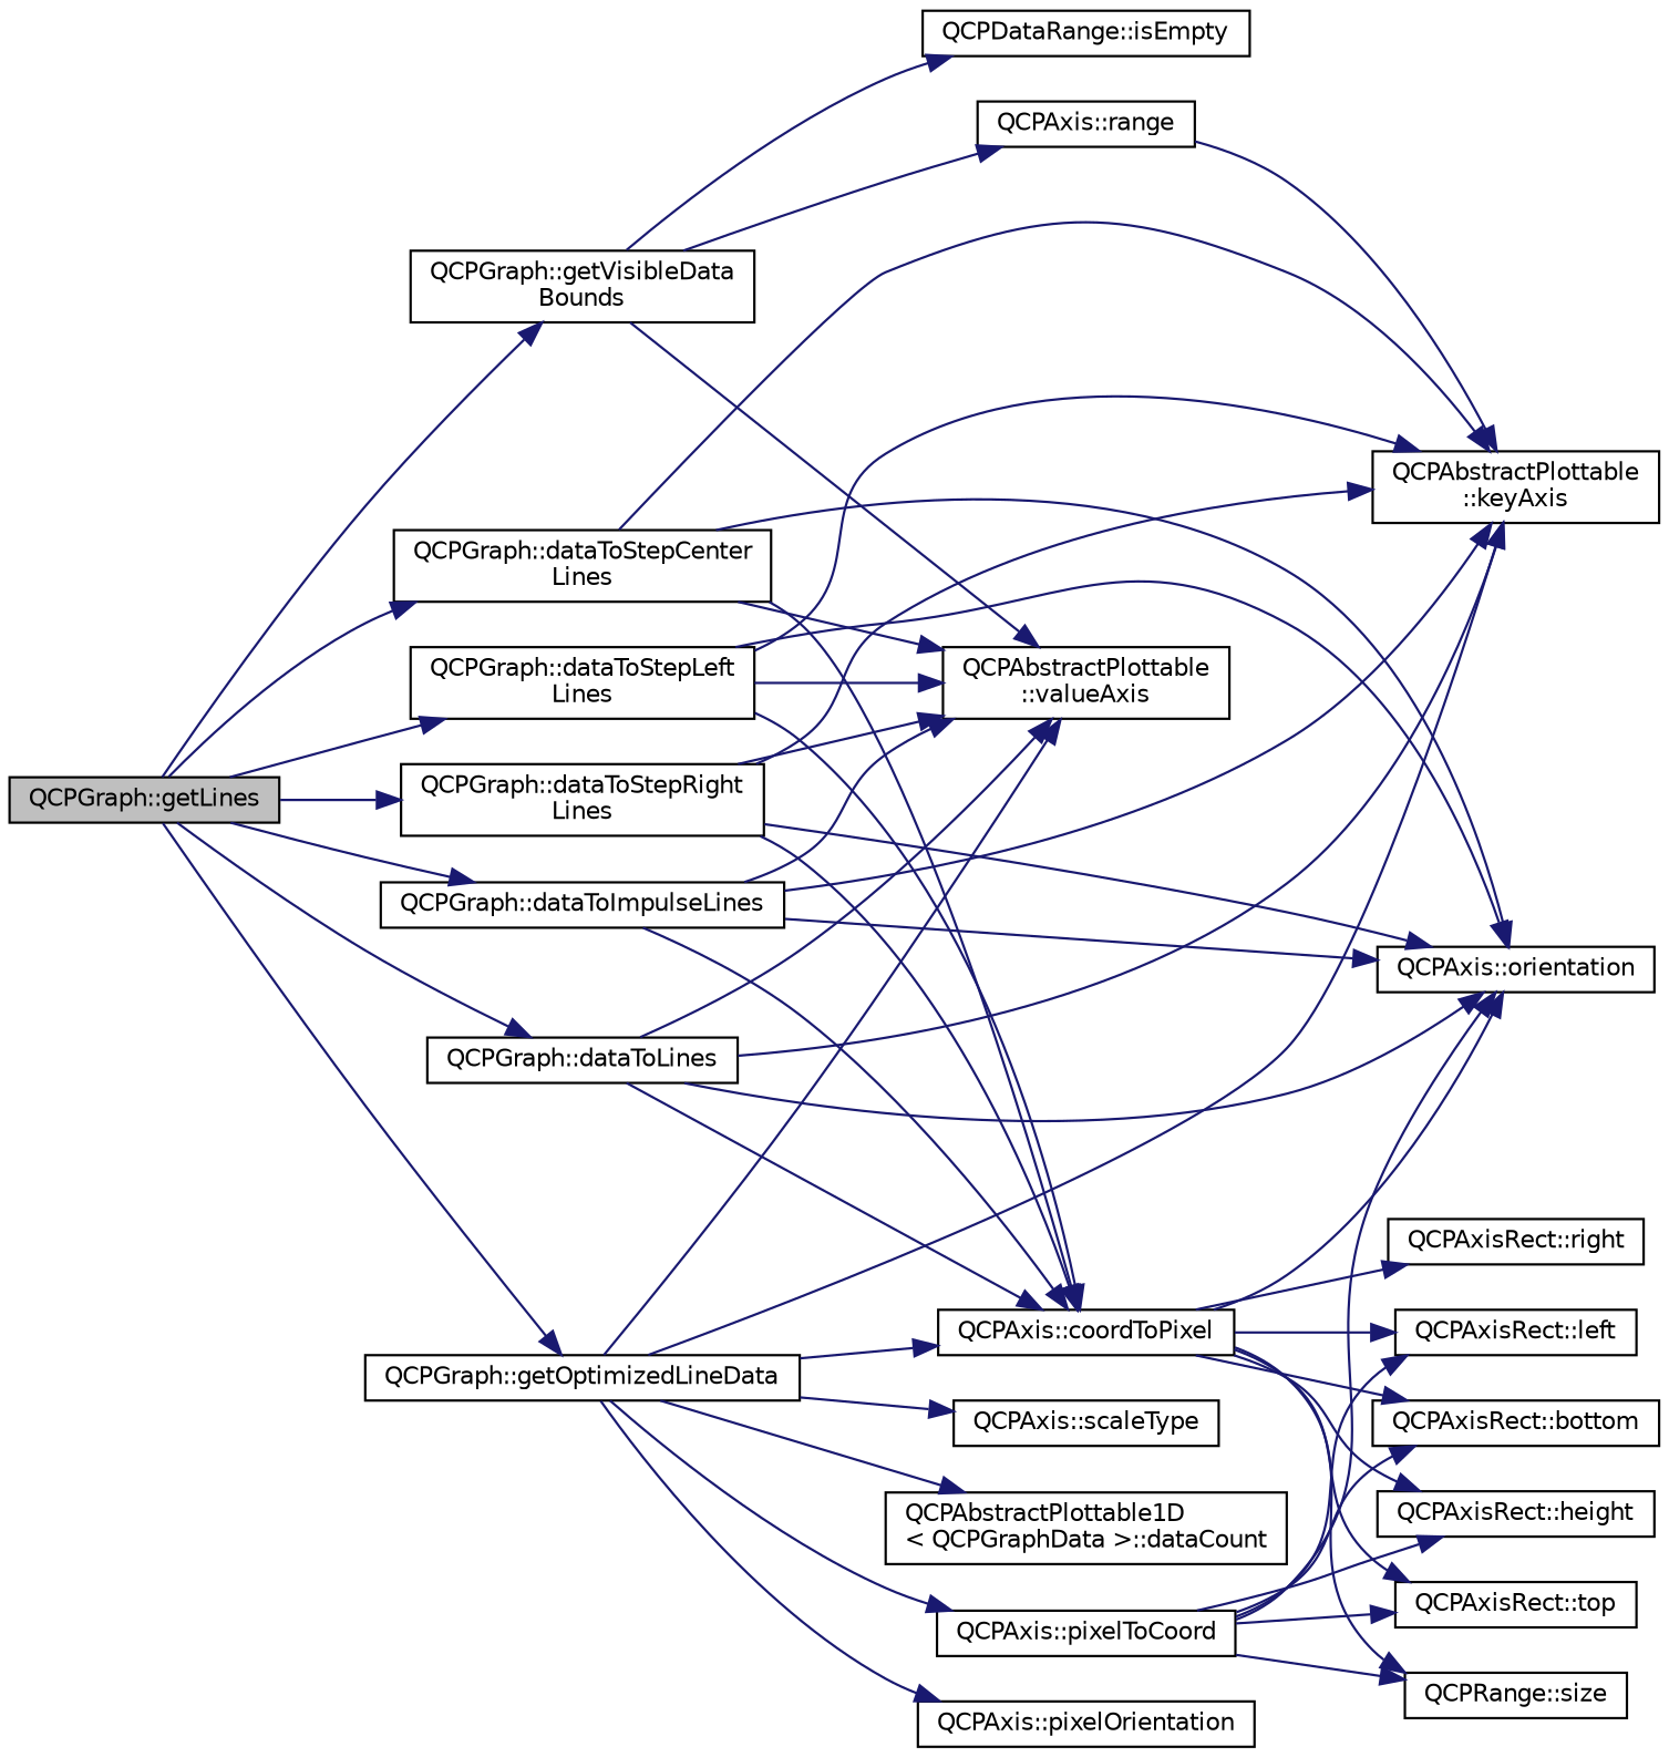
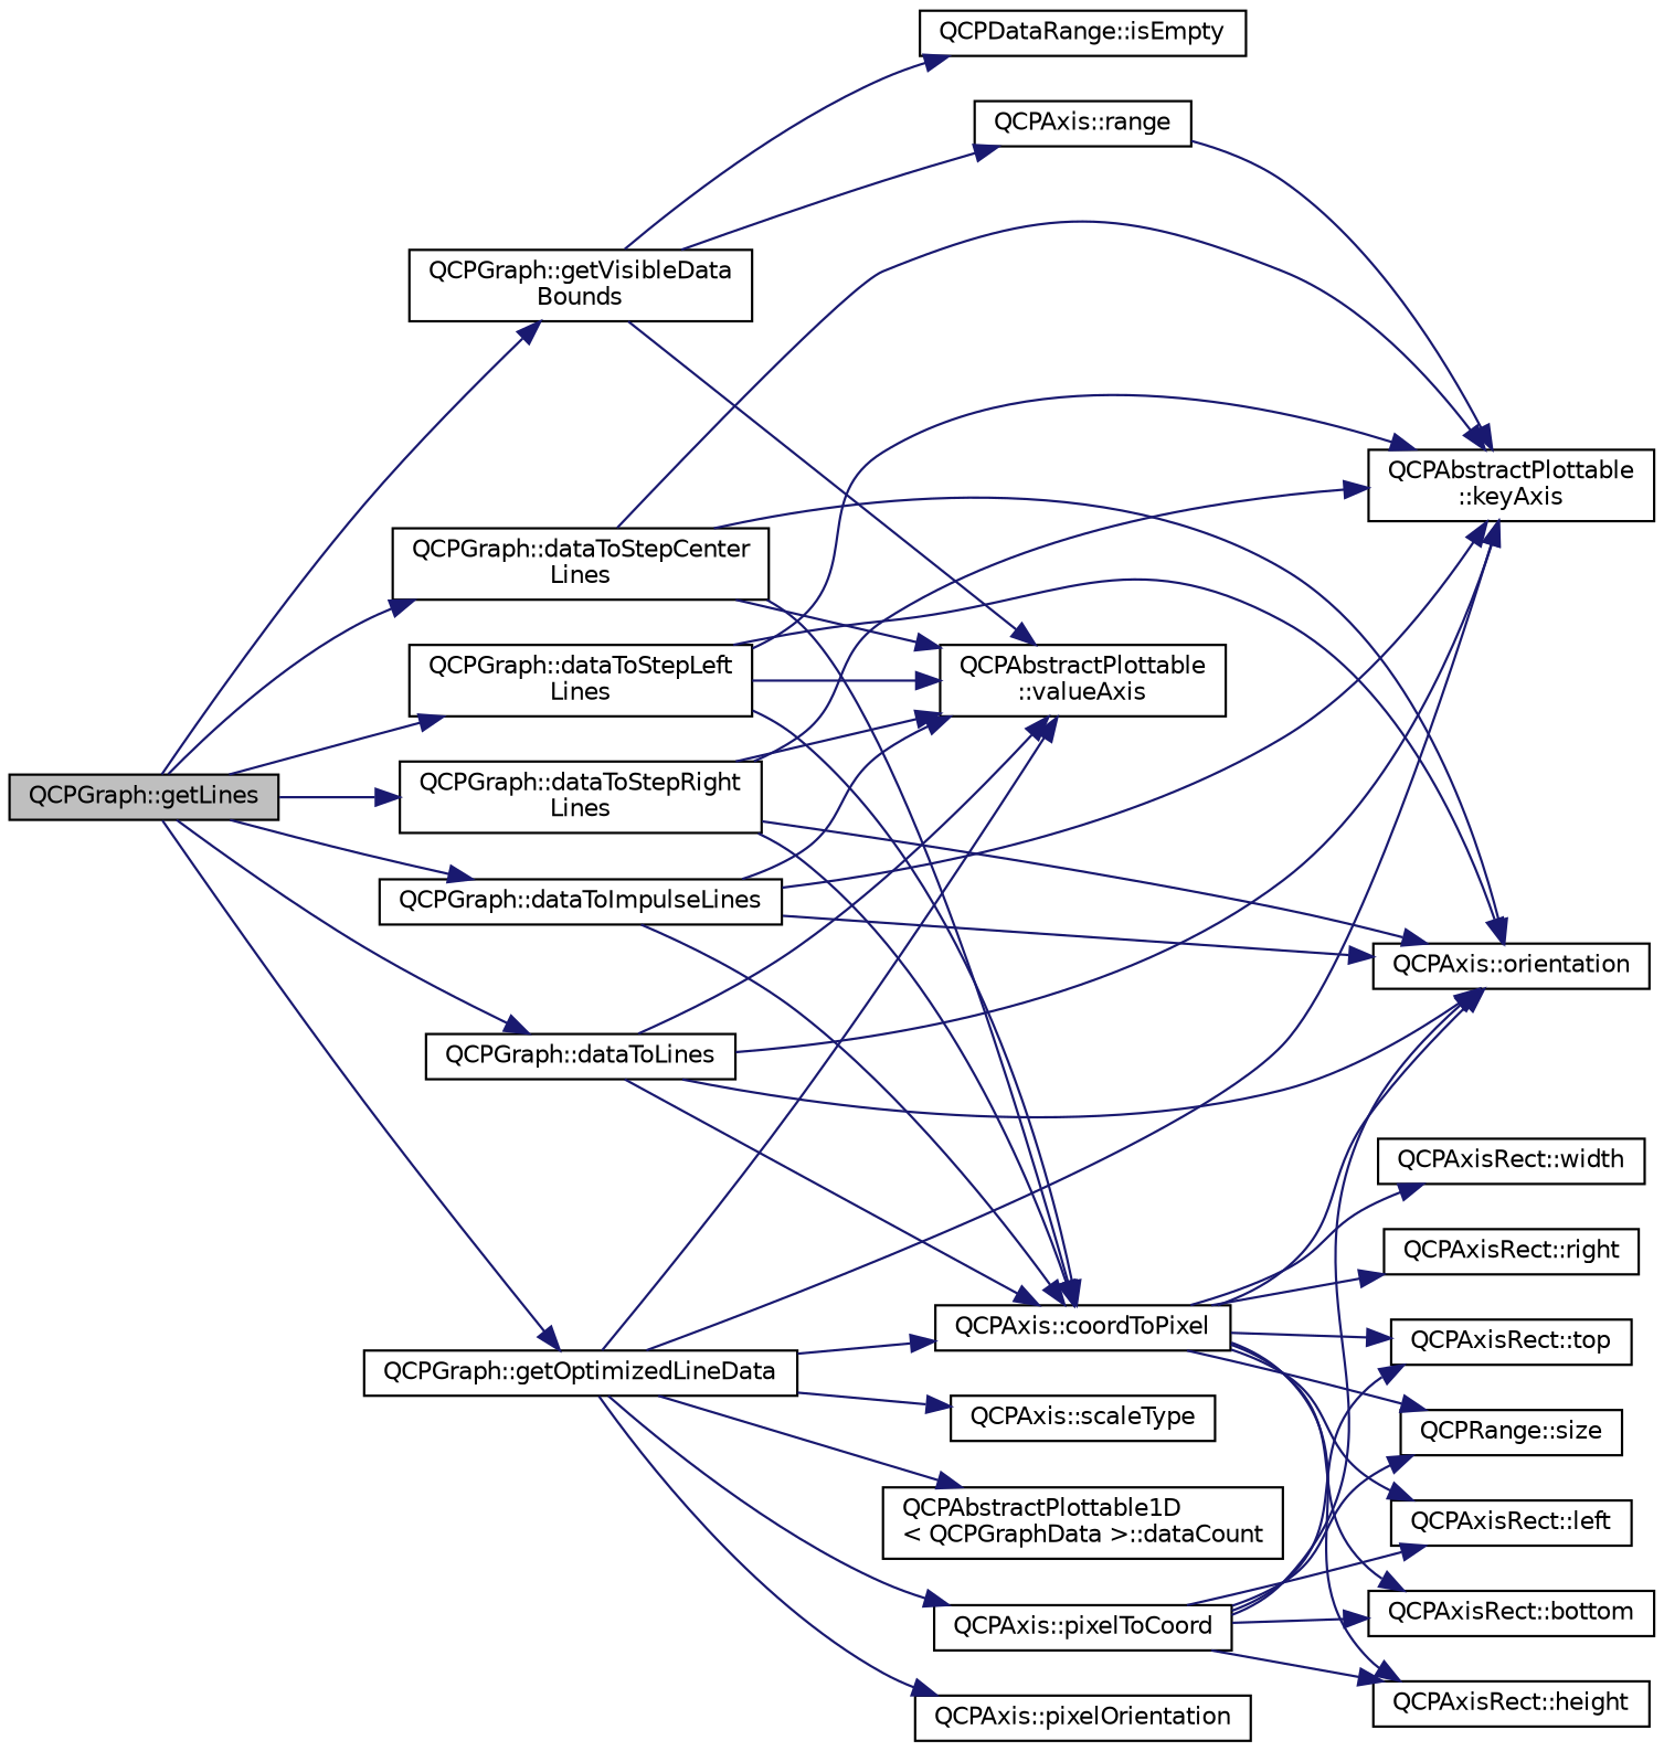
  digraph {
    rankdir=LR
    node [color=black fillcolor=white fontname=Helvetica fontsize=10 shape=record style=filled]
    edge [color=midnightblue fontname=Helvetica fontsize=10 labelfontname=Helvetica labelfontsize=10 style=solid]
    n1 [fillcolor=grey75 fontcolor=black height=0.2 label="QCPGraph::getLines" width=0.4]
    n2 [height=0.2 label="QCPGraph::getVisibleData\lBounds" width=0.4]
    n3 [height=0.2 label="QCPGraph::getOptimizedLineData" width=0.4]
    n4 [height=0.2 label="QCPGraph::dataToLines" width=0.4]
    n5 [height=0.2 label="QCPGraph::dataToStepLeft\lLines" width=0.4]
    n6 [height=0.2 label="QCPGraph::dataToStepRight\lLines" width=0.4]
    n7 [height=0.2 label="QCPGraph::dataToStepCenter\lLines" width=0.4]
    n8 [height=0.2 label="QCPGraph::dataToImpulseLines" width=0.4]
    n9 [height=0.2 label="QCPDataRange::isEmpty" width=0.4]
    n10 [height=0.2 label="QCPAbstractPlottable\l::valueAxis" width=0.4]
    n11 [height=0.2 label="QCPAxis::range" width=0.4]
    n12 [height=0.2 label="QCPAbstractPlottable\l::keyAxis" width=0.4]
    n13 [height=0.2 label="QCPAbstractPlottable1D\l\< QCPGraphData \>::dataCount" width=0.4]
    n14 [height=0.2 label="QCPAxis::coordToPixel" width=0.4]
    n15 [height=0.2 label="QCPAxis::pixelOrientation" width=0.4]
    n16 [height=0.2 label="QCPAxis::pixelToCoord" width=0.4]
    n17 [height=0.2 label="QCPAxis::scaleType" width=0.4]
    n18 [height=0.2 label="QCPAxis::orientation" width=0.4]
    n19 [height=0.2 label="QCPRange::size" width=0.4]
+   n20 [height=0.2 label="QCPAxisRect::width" width=0.4]
    n21 [height=0.2 label="QCPAxisRect::left" width=0.4]
    n22 [height=0.2 label="QCPAxisRect::right" width=0.4]
    n23 [height=0.2 label="QCPAxisRect::bottom" width=0.4]
    n24 [height=0.2 label="QCPAxisRect::height" width=0.4]
    n25 [height=0.2 label="QCPAxisRect::top" width=0.4]
    n1 -> n2
    n1 -> n3
    n1 -> n4
    n1 -> n5
    n1 -> n6
    n1 -> n7
    n1 -> n8
    n2 -> n9
    n2 -> n10
    n2 -> n11
    n3 -> n10
    n3 -> n12
    n3 -> n13
    n3 -> n14
    n3 -> n15
    n3 -> n16
    n3 -> n17
    n4 -> n10
    n4 -> n12
    n4 -> n14
    n4 -> n18
    n5 -> n10
    n5 -> n12
    n5 -> n14
    n5 -> n18
    n6 -> n10
    n6 -> n12
    n6 -> n14
    n6 -> n18
    n7 -> n10
    n7 -> n12
    n7 -> n14
    n7 -> n18
    n8 -> n10
    n8 -> n12
    n8 -> n14
    n8 -> n18
    n11 -> n12
    n14 -> n18
    n14 -> n19
+   n14 -> n20
    n14 -> n21
    n14 -> n22
    n14 -> n23
    n14 -> n24
    n14 -> n25
    n16 -> n18
    n16 -> n19
    n16 -> n21
    n16 -> n23
    n16 -> n24
    n16 -> n25
  }
